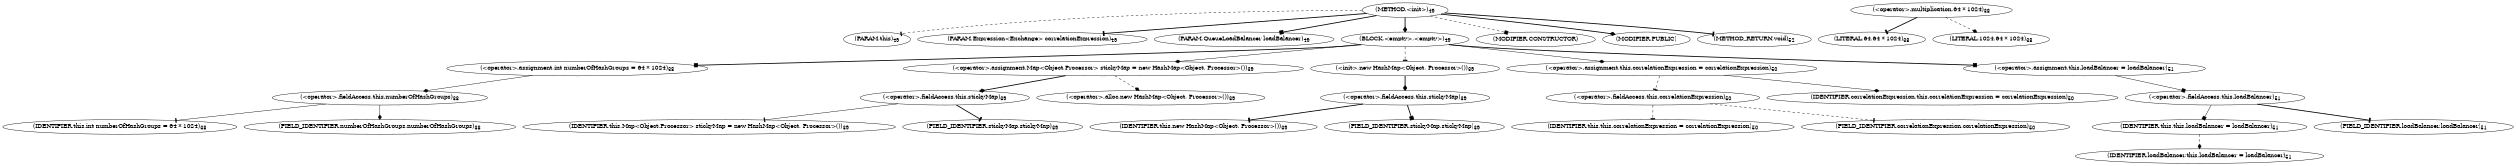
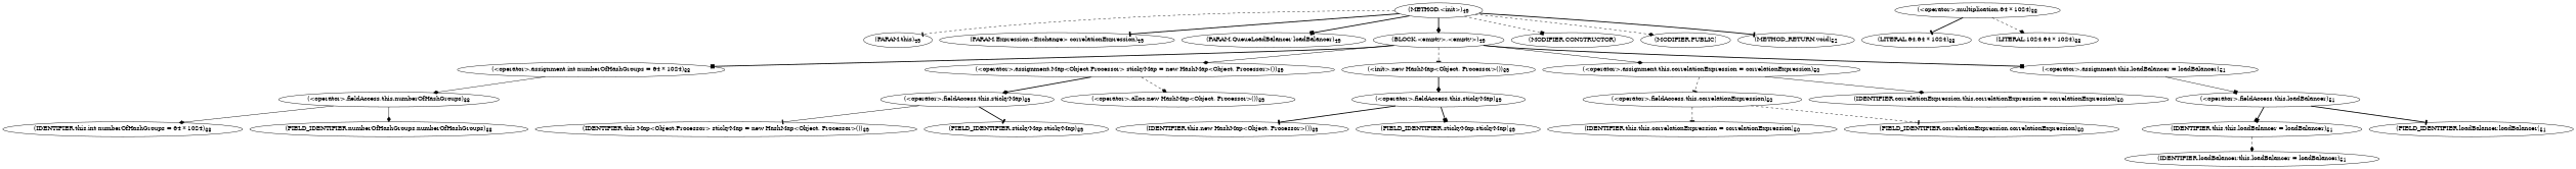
  digraph {
    edge [arrowhead=tee style=bold]
    n1 [label=<(METHOD,&lt;init&gt;)<SUB>49</SUB>>]
    n2 [label=<(PARAM,this)<SUB>49</SUB>>]
    n3 [label=<(PARAM,Expression&lt;Exchange&gt; correlationExpression)<SUB>49</SUB>>]
    n4 [label=<(PARAM,QueueLoadBalancer loadBalancer)<SUB>49</SUB>>]
    n5 [label=<(BLOCK,&lt;empty&gt;,&lt;empty&gt;)<SUB>49</SUB>>]
    n6 [label=<(MODIFIER,CONSTRUCTOR)>]
    n7 [label=<(MODIFIER,PUBLIC)>]
    n8 [label=<(METHOD_RETURN,void)<SUB>52</SUB>>]
    n9 [label=<(&lt;operator&gt;.assignment,int numberOfHashGroups = 64 * 1024)<SUB>38</SUB>>]
    n10 [label=<(&lt;operator&gt;.assignment,Map&lt;Object,Processor&gt; stickyMap = new HashMap&lt;Object, Processor&gt;())<SUB>39</SUB>>]
    n11 [label=<(&lt;init&gt;,new HashMap&lt;Object, Processor&gt;())<SUB>39</SUB>>]
    n12 [label=<(&lt;operator&gt;.assignment,this.correlationExpression = correlationExpression)<SUB>50</SUB>>]
    n13 [label=<(&lt;operator&gt;.assignment,this.loadBalancer = loadBalancer)<SUB>51</SUB>>]
    n14 [label=<(&lt;operator&gt;.fieldAccess,this.numberOfHashGroups)<SUB>38</SUB>>]
    n15 [label=<(&lt;operator&gt;.fieldAccess,this.stickyMap)<SUB>39</SUB>>]
    n16 [label=<(&lt;operator&gt;.alloc,new HashMap&lt;Object, Processor&gt;())<SUB>39</SUB>>]
    n17 [label=<(&lt;operator&gt;.fieldAccess,this.stickyMap)<SUB>39</SUB>>]
    n18 [label=<(&lt;operator&gt;.fieldAccess,this.correlationExpression)<SUB>50</SUB>>]
    n19 [label=<(IDENTIFIER,correlationExpression,this.correlationExpression = correlationExpression)<SUB>50</SUB>>]
    n20 [label=<(&lt;operator&gt;.fieldAccess,this.loadBalancer)<SUB>51</SUB>>]
    n21 [label=<(IDENTIFIER,this,int numberOfHashGroups = 64 * 1024)<SUB>38</SUB>>]
    n22 [label=<(FIELD_IDENTIFIER,numberOfHashGroups,numberOfHashGroups)<SUB>38</SUB>>]
    n23 [label=<(&lt;operator&gt;.multiplication,64 * 1024)<SUB>38</SUB>>]
    n24 [label=<(LITERAL,64,64 * 1024)<SUB>38</SUB>>]
    n25 [label=<(LITERAL,1024,64 * 1024)<SUB>38</SUB>>]
    n26 [label=<(IDENTIFIER,this,Map&lt;Object,Processor&gt; stickyMap = new HashMap&lt;Object, Processor&gt;())<SUB>39</SUB>>]
    n27 [label=<(FIELD_IDENTIFIER,stickyMap,stickyMap)<SUB>39</SUB>>]
    n28 [label=<(IDENTIFIER,this,new HashMap&lt;Object, Processor&gt;())<SUB>39</SUB>>]
    n29 [label=<(FIELD_IDENTIFIER,stickyMap,stickyMap)<SUB>39</SUB>>]
    n30 [label=<(IDENTIFIER,this,this.correlationExpression = correlationExpression)<SUB>50</SUB>>]
    n31 [label=<(FIELD_IDENTIFIER,correlationExpression,correlationExpression)<SUB>50</SUB>>]
    n32 [label=<(IDENTIFIER,this,this.loadBalancer = loadBalancer)<SUB>51</SUB>>]
    n33 [label=<(FIELD_IDENTIFIER,loadBalancer,loadBalancer)<SUB>51</SUB>>]
    n34 [label=<(IDENTIFIER,loadBalancer,this.loadBalancer = loadBalancer)<SUB>51</SUB>>]
    n1 -> n2 [style=dashed]
    n1 -> n3
    n1 -> n4 [arrowhead=box]
    n1 -> n5 [arrowhead=diamond]
    n1 -> n6 [arrowhead=box style=dashed]
-   n1 -> n7 [arrowhead=diamond]
+   n1 -> n7 [arrowhead=diamond style=dashed]
    n1 -> n8
    n5 -> n9 [arrowhead=box]
    n5 -> n10 [arrowhead=diamond style=solid]
    n5 -> n11 [style=dashed]
    n5 -> n12 [arrowhead=diamond style=solid]
    n5 -> n13 [arrowhead=box]
    n9 -> n14 [arrowhead=diamond style=solid]
    n10 -> n15 [arrowhead=diamond]
    n10 -> n16 [arrowhead=diamond style=dashed]
    n11 -> n17 [arrowhead=diamond]
    n12 -> n18 [style=dashed]
    n12 -> n19 [arrowhead=diamond style=solid]
    n13 -> n20 [arrowhead=box style=solid]
-   n14 -> n21 [style=solid]
+   n14 -> n21 [arrowhead=diamond style=solid]
    n14 -> n22 [arrowhead=diamond style=solid]
    n15 -> n26 [style=solid]
    n15 -> n27
    n17 -> n28
    n17 -> n29 [arrowhead=box]
    n18 -> n30 [style=dashed]
    n18 -> n31 [style=dashed]
-   n20 -> n32 [arrowhead=box style=solid]
+   n20 -> n32 [arrowhead=box]
    n20 -> n33
    n23 -> n24
    n23 -> n25 [arrowhead=diamond style=dashed]
    n32 -> n34 [arrowhead=diamond style=dashed]
  }
